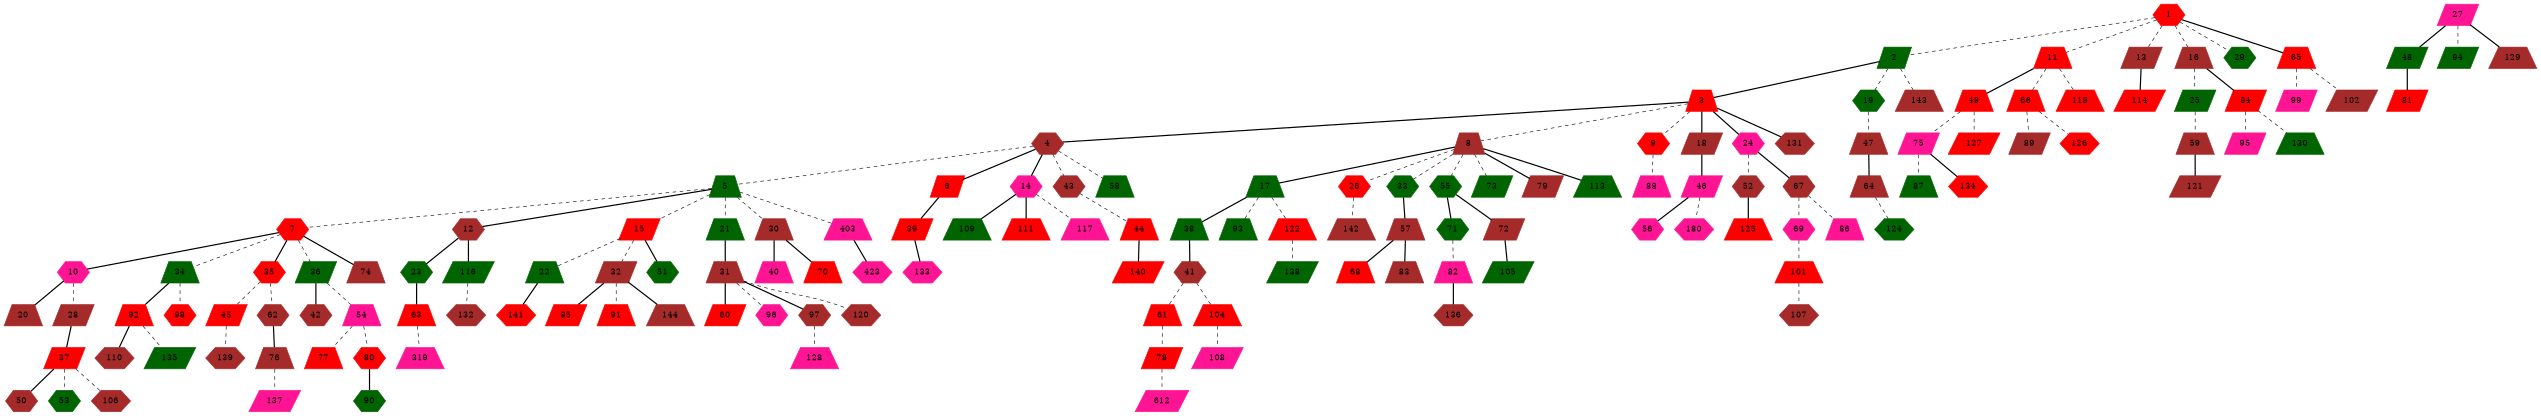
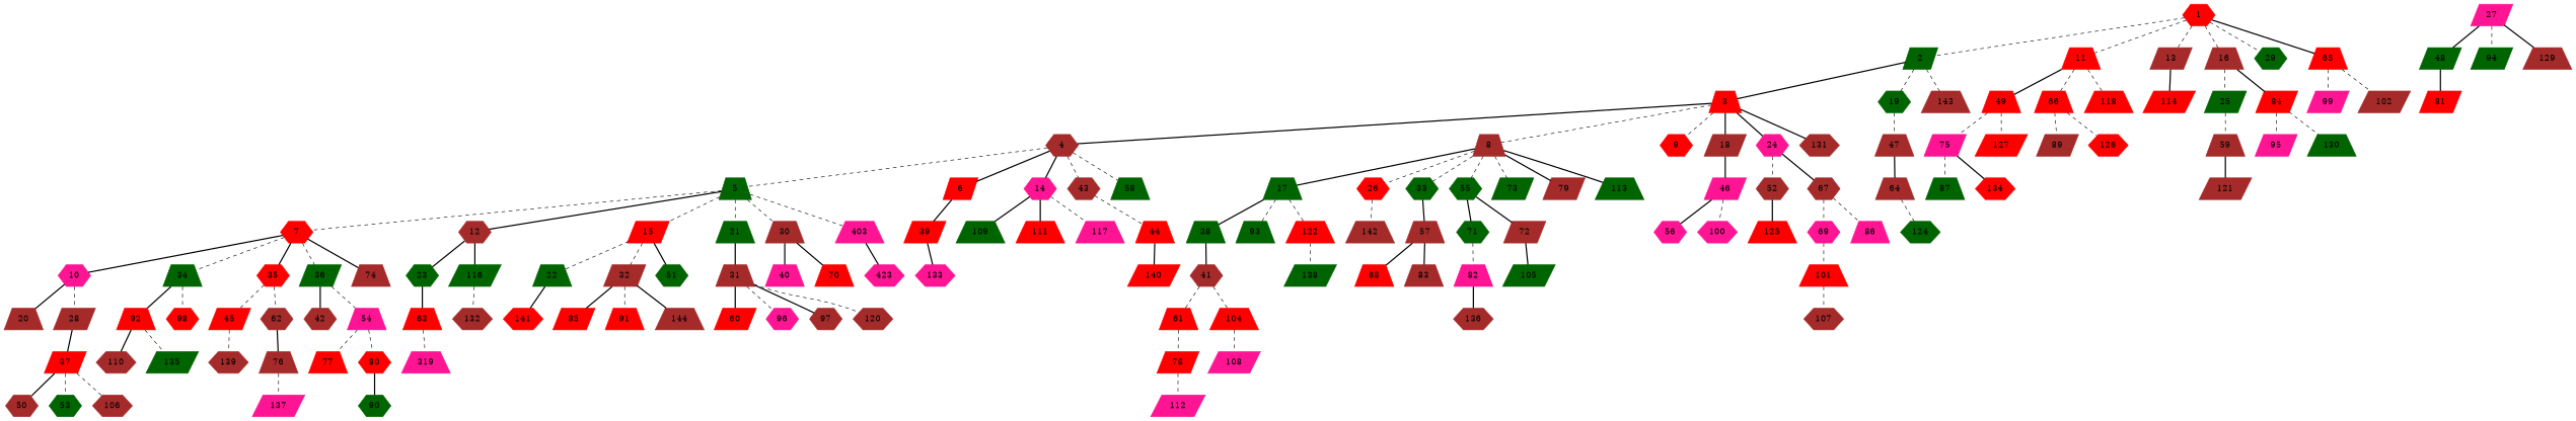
  graph {
    node [color=brown shape=trapezium style=filled]
    edge [style=dashed]
    1 [color=red shape=hexagon]
    2 [color=darkgreen shape=parallelogram]
    11 [color=red]
    13 [shape=parallelogram]
    16
    29 [color=darkgreen shape=hexagon]
    65 [color=red]
    3 [color=red]
    19 [color=darkgreen shape=hexagon]
    143
    49 [color=red]
    66 [color=red]
    118 [color=red]
    114 [color=red shape=parallelogram]
    25 [color=darkgreen shape=parallelogram]
    84 [color=red shape=parallelogram]
    99 [color=deeppink shape=parallelogram]
    102 [shape=parallelogram]
    4 [shape=hexagon]
    8
    9 [color=red shape=hexagon]
    18 [shape=parallelogram]
    24 [color=deeppink shape=hexagon]
    131 [shape=hexagon]
    47
    5 [color=darkgreen]
    6 [color=red shape=parallelogram]
    14 [color=deeppink shape=hexagon]
    43 [shape=hexagon]
    58 [color=darkgreen]
    17 [color=darkgreen]
    26 [color=red shape=hexagon]
    33 [color=darkgreen shape=hexagon]
    55 [color=darkgreen shape=hexagon]
    73 [color=darkgreen shape=parallelogram]
    79 [shape=parallelogram]
    113 [color=darkgreen]
-   88 [color=deeppink]
    46 [color=deeppink shape=parallelogram]
    52 [shape=hexagon]
    67 [shape=hexagon]
    7 [color=red shape=hexagon]
    12 [shape=hexagon]
    15 [color=red shape=parallelogram]
    21 [color=darkgreen]
    30
    n47 [color=deeppink label=403]
    39 [color=red shape=parallelogram]
    109 [color=darkgreen]
    111 [color=red]
    117 [color=deeppink]
    44 [color=red]
    10 [color=deeppink shape=hexagon]
    34 [color=darkgreen]
    35 [color=red shape=hexagon]
    36 [color=darkgreen shape=parallelogram]
    74
    23 [color=darkgreen shape=hexagon]
    116 [color=darkgreen shape=parallelogram]
    22 [color=darkgreen]
    32 [shape=parallelogram]
    51 [color=darkgreen shape=hexagon]
    31
    40 [color=deeppink]
    70 [color=red]
    n66 [color=deeppink label=423 shape=hexagon]
    133 [color=deeppink shape=hexagon]
    20
    28 [shape=parallelogram]
    92 [color=red]
    98 [color=red shape=hexagon]
    45 [color=red shape=parallelogram]
    62 [shape=hexagon]
    42 [shape=hexagon]
    54 [color=deeppink]
    38 [color=darkgreen]
    93 [color=darkgreen]
    122 [color=red]
    142
    57
    71 [color=darkgreen shape=hexagon]
    72 [shape=parallelogram]
    37 [color=red shape=parallelogram]
    75 [color=deeppink shape=parallelogram]
    127 [color=red shape=parallelogram]
    89 [shape=parallelogram]
    126 [color=red shape=hexagon]
    63 [color=red]
    132 [shape=hexagon]
    27 [color=deeppink shape=parallelogram]
    48 [color=darkgreen shape=parallelogram]
    94 [color=darkgreen shape=parallelogram]
    129
    141 [color=red shape=hexagon]
    85 [color=red shape=parallelogram]
    91 [color=red]
    144
    59
    95 [color=deeppink shape=parallelogram]
    130 [color=darkgreen]
    41 [shape=hexagon]
    138 [color=darkgreen shape=parallelogram]
    56 [color=deeppink shape=hexagon]
-   100 [color=deeppink shape=hexagon label=180]
+   100 [color=deeppink shape=hexagon]
    64
    60 [color=red shape=parallelogram]
    96 [color=deeppink shape=hexagon]
    97 [shape=hexagon]
    120 [shape=hexagon]
    n110 [color=deeppink label=319]
    125 [color=red]
    69 [color=deeppink shape=hexagon]
    86 [color=deeppink]
    121 [shape=parallelogram]
    81 [color=red shape=parallelogram]
    50 [shape=hexagon]
    53 [color=darkgreen shape=hexagon]
    106 [shape=hexagon]
-   128 [color=deeppink]
    68 [color=red]
    83
    110 [shape=hexagon]
    135 [color=darkgreen shape=parallelogram]
    139 [shape=hexagon]
    76
    77 [color=red]
    80 [color=red shape=hexagon]
    61 [color=red]
    104 [color=red]
    78 [color=red shape=parallelogram]
    108 [color=deeppink shape=parallelogram]
    140 [color=red shape=parallelogram]
    124 [color=darkgreen shape=hexagon]
    87 [color=darkgreen]
    134 [color=red shape=hexagon]
    90 [color=darkgreen shape=hexagon]
    82 [color=deeppink]
    105 [color=darkgreen shape=parallelogram]
-   112 [color=deeppink shape=parallelogram label=612]
+   112 [color=deeppink shape=parallelogram]
    137 [color=deeppink shape=parallelogram]
    101 [color=red]
    107 [shape=hexagon]
    136 [shape=hexagon]
    1 -- 2
    1 -- 11
    1 -- 13
    1 -- 16
    1 -- 29
    1 -- 65 [style=bold]
    2 -- 3 [style=bold]
    2 -- 19
    2 -- 143
    11 -- 49 [style=bold]
    11 -- 66
    11 -- 118
    13 -- 114 [style=bold]
    16 -- 25
    16 -- 84 [style=bold]
    65 -- 99
    65 -- 102
    3 -- 4 [style=bold]
    3 -- 8
    3 -- 9
    3 -- 18 [style=bold]
    3 -- 24 [style=bold]
    3 -- 131 [style=bold]
    19 -- 47
    49 -- 75
    49 -- 127
    66 -- 89
    66 -- 126
    25 -- 59
    84 -- 95
    84 -- 130
    4 -- 5
    4 -- 6 [style=bold]
    4 -- 14 [style=bold]
    4 -- 43
    4 -- 58
    8 -- 17 [style=bold]
    8 -- 26
    8 -- 33
    8 -- 55
    8 -- 73
    8 -- 79 [style=bold]
    8 -- 113 [style=bold]
-   9 -- 88
    18 -- 46 [style=bold]
    24 -- 52
    24 -- 67 [style=bold]
    47 -- 64 [style=bold]
    5 -- 7
    5 -- 12 [style=bold]
    5 -- 15
    5 -- 21
    5 -- 30
    5 -- n47
    6 -- 39 [style=bold]
    14 -- 109 [style=bold]
    14 -- 111 [style=bold]
    14 -- 117
    43 -- 44
    17 -- 38 [style=bold]
    17 -- 93
    17 -- 122
    26 -- 142
    33 -- 57 [style=bold]
    55 -- 71 [style=bold]
    55 -- 72 [style=bold]
    46 -- 56 [style=bold]
    46 -- 100
    52 -- 125 [style=bold]
    67 -- 69
    67 -- 86
    7 -- 10 [style=bold]
    7 -- 34
    7 -- 35 [style=bold]
    7 -- 36
    7 -- 74 [style=bold]
    12 -- 23 [style=bold]
    12 -- 116 [style=bold]
    15 -- 22
    15 -- 32
    15 -- 51 [style=bold]
    21 -- 31 [style=bold]
    30 -- 40 [style=bold]
    30 -- 70 [style=bold]
    n47 -- n66 [style=bold]
    39 -- 133 [style=bold]
    44 -- 140 [style=bold]
    10 -- 20 [style=bold]
    10 -- 28
    34 -- 92 [style=bold]
    34 -- 98
    35 -- 45
    35 -- 62
    36 -- 42 [style=bold]
    36 -- 54
    23 -- 63 [style=bold]
    116 -- 132
    22 -- 141 [style=bold]
    32 -- 85 [style=bold]
    32 -- 91
    32 -- 144 [style=bold]
    31 -- 60 [style=bold]
    31 -- 96
    31 -- 97 [style=bold]
    31 -- 120
    28 -- 37 [style=bold]
    92 -- 110 [style=bold]
    92 -- 135
    45 -- 139
    62 -- 76 [style=bold]
    54 -- 77
    54 -- 80
    38 -- 41 [style=bold]
    122 -- 138
    57 -- 68 [style=bold]
    57 -- 83 [style=bold]
    71 -- 82
    72 -- 105 [style=bold]
    37 -- 50 [style=bold]
    37 -- 53
    37 -- 106
    75 -- 87
    75 -- 134 [style=bold]
    63 -- n110
    27 -- 48 [style=bold]
    27 -- 94
    27 -- 129 [style=bold]
    48 -- 81 [style=bold]
    59 -- 121 [style=bold]
    41 -- 61
    41 -- 104
    64 -- 124
-   97 -- 128
    69 -- 101
    76 -- 137
    80 -- 90 [style=bold]
    61 -- 78
    104 -- 108
    78 -- 112
    82 -- 136 [style=bold]
    101 -- 107
  }
